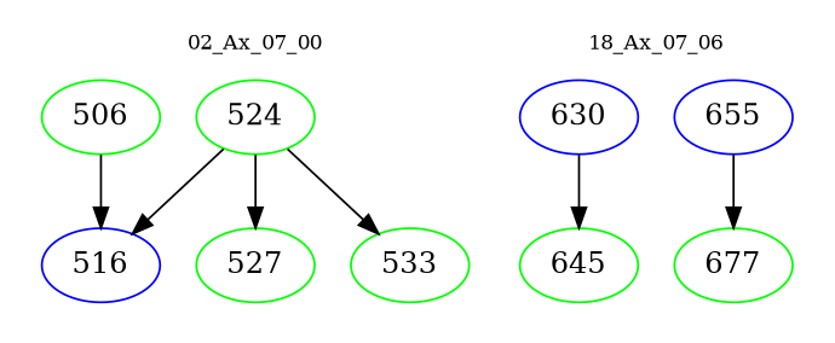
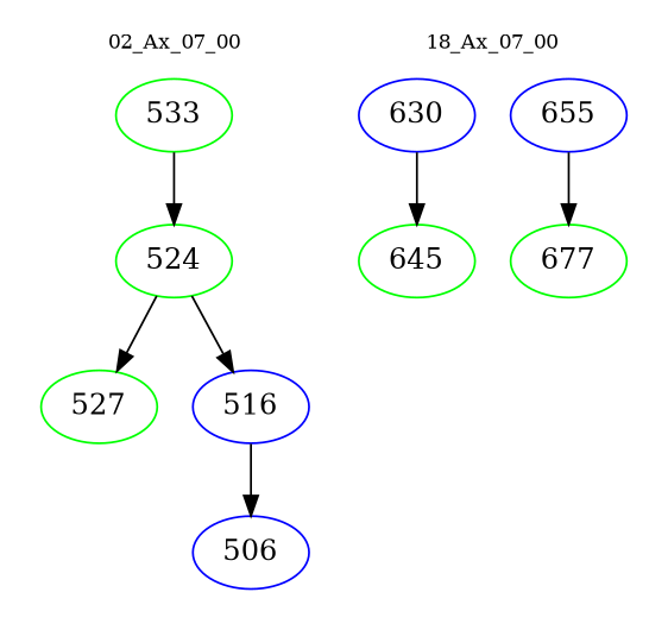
  digraph {
    node [color=green]
    edge [color=black]
    n1 [label=524]
    n2 [label=527]
    n3 [label=533]
    n4 [color=blue label=516]
-   n5 [label=506]
+   n5 [color=blue label=506]
    n6 [color=blue label=655]
    n7 [color=blue label=630]
    n8 [label=677]
    n9 [label=645]
    subgraph cluster_1 {
      color=white
      fontsize=10
      label="02_Ax_07_00"
      n1
      n2
      n3
      n4
      n5
    }
    subgraph cluster_2 {
      color=white
      fontsize=10
-     label="18_Ax_07_06"
+     label="18_Ax_07_00"
      n6
      n7
      n8
      n9
    }
    n1 -> n2
-   n1 -> n3
+   n3 -> n1
    n1 -> n4
-   n5 -> n4
+   n4 -> n5
    n6 -> n8
    n7 -> n9
  }
